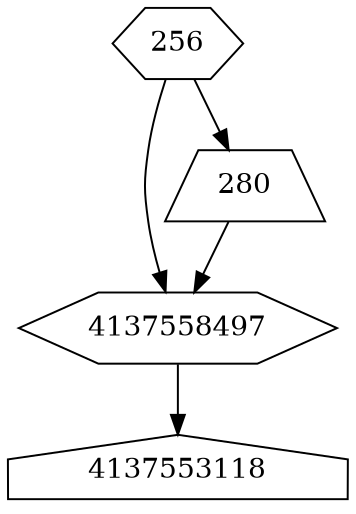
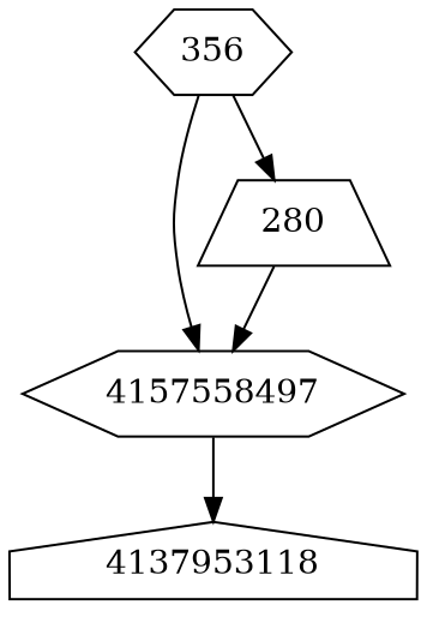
  strict digraph {
    node [shape=hexagon]
-   256
-   4137558497
+   256 [label=356]
+   4137558497 [label=4157558497]
    n3 [label=280 shape=trapezium]
-   4137553118 [shape=house]
+   4137553118 [shape=house label=4137953118]
    256 -> 4137558497
    256 -> n3
    4137558497 -> 4137553118
    n3 -> 4137558497
  }
